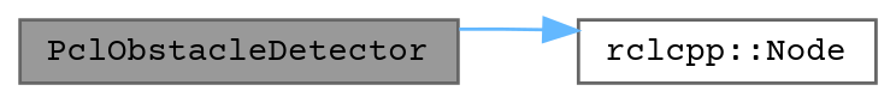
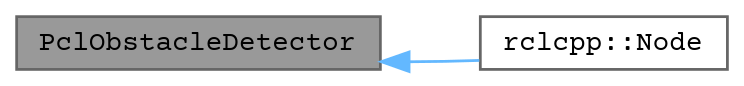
  digraph {
    rankdir=LR
    fontname="Courier Prime"
    node [color=gray40 fontname="Courier Prime" fontsize=10 shape=box style=filled]
    n1 [fillcolor=grey60 fontcolor=black height=0.2 label=PclObstacleDetector width=0.4]
    n2 [fillcolor=white height=0.2 label="rclcpp::Node" width=0.4]
-   n2 -> n1 [color=steelblue1 dir=back fontname="Courier Prime" fontsize=10 labelfontname=Helvetica labelfontsize=10 style=solid]
+   n1 -> n2 [color=steelblue1 dir=back fontname="Courier Prime" fontsize=10 labelfontname=Helvetica labelfontsize=10 style=solid]
  }
